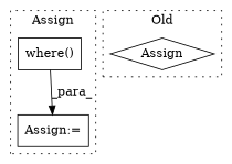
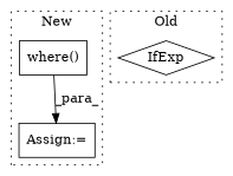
  digraph {
    node [shape=box]
    n1 [a=75 l="12,1" label="where()" s="7234,7295"]
    n2 [a=68 l=3 label="Assign:=" s=7231]
-   n3 [a=51 l="4,6" label=Assign s="5792,5818" shape=diamond]
+   n3 [a=51 l="4,6" label=IfExp s="5792,5818" shape=diamond]
    subgraph cluster_1 {
-     label=Assign
+     label=New
      style=dotted
      n1
      n2
    }
    subgraph cluster_2 {
      label=Old
      style=dotted
      n3
    }
    n1 -> n2 [label=_para_]
  }
